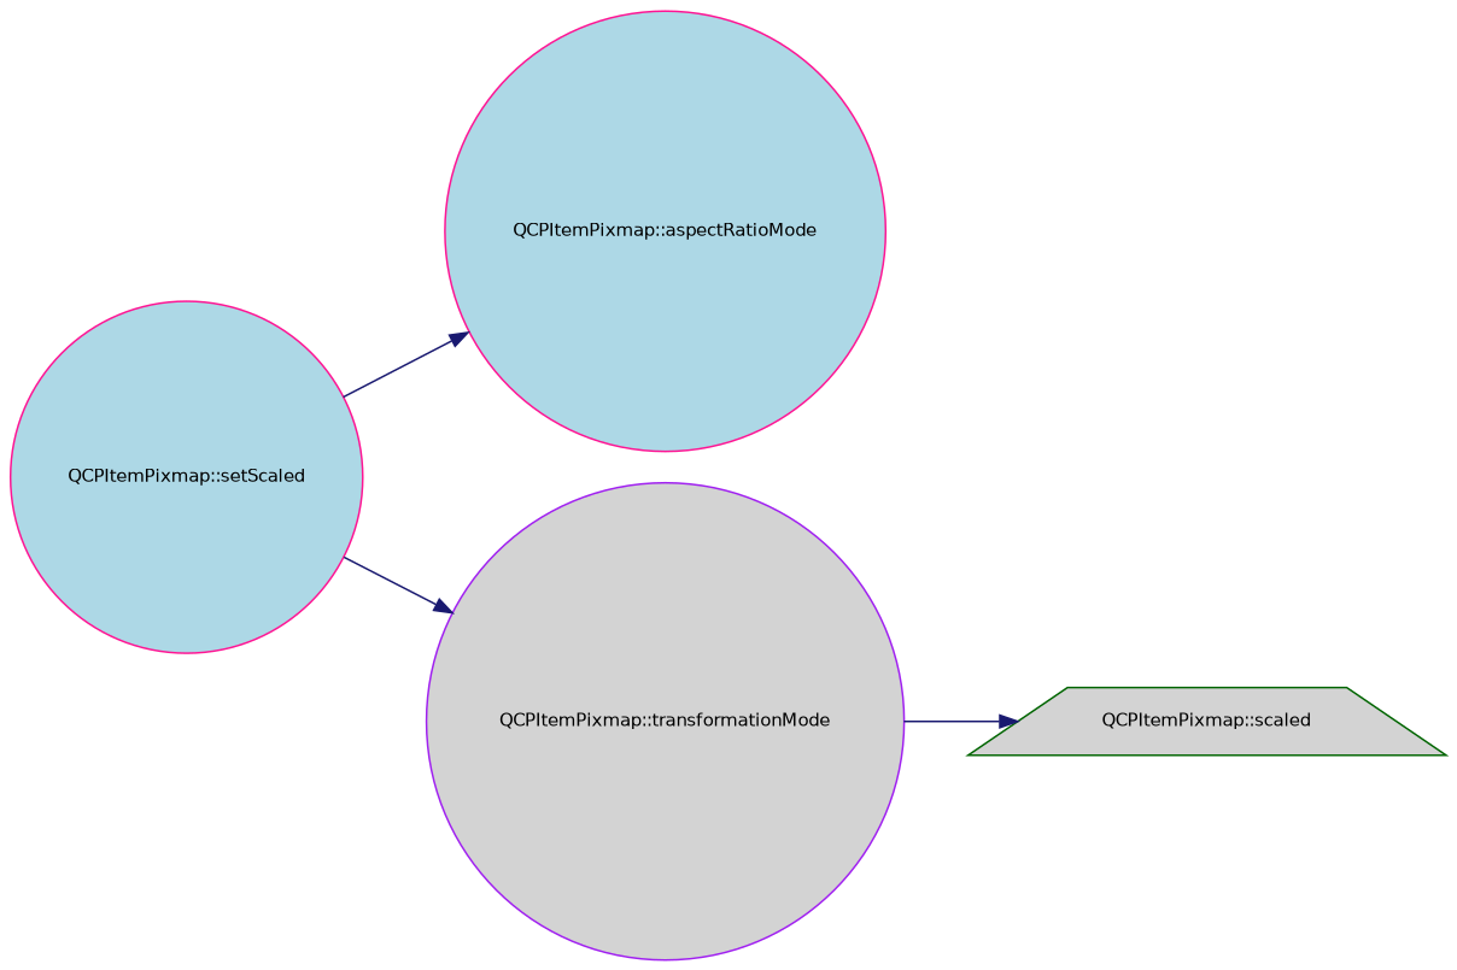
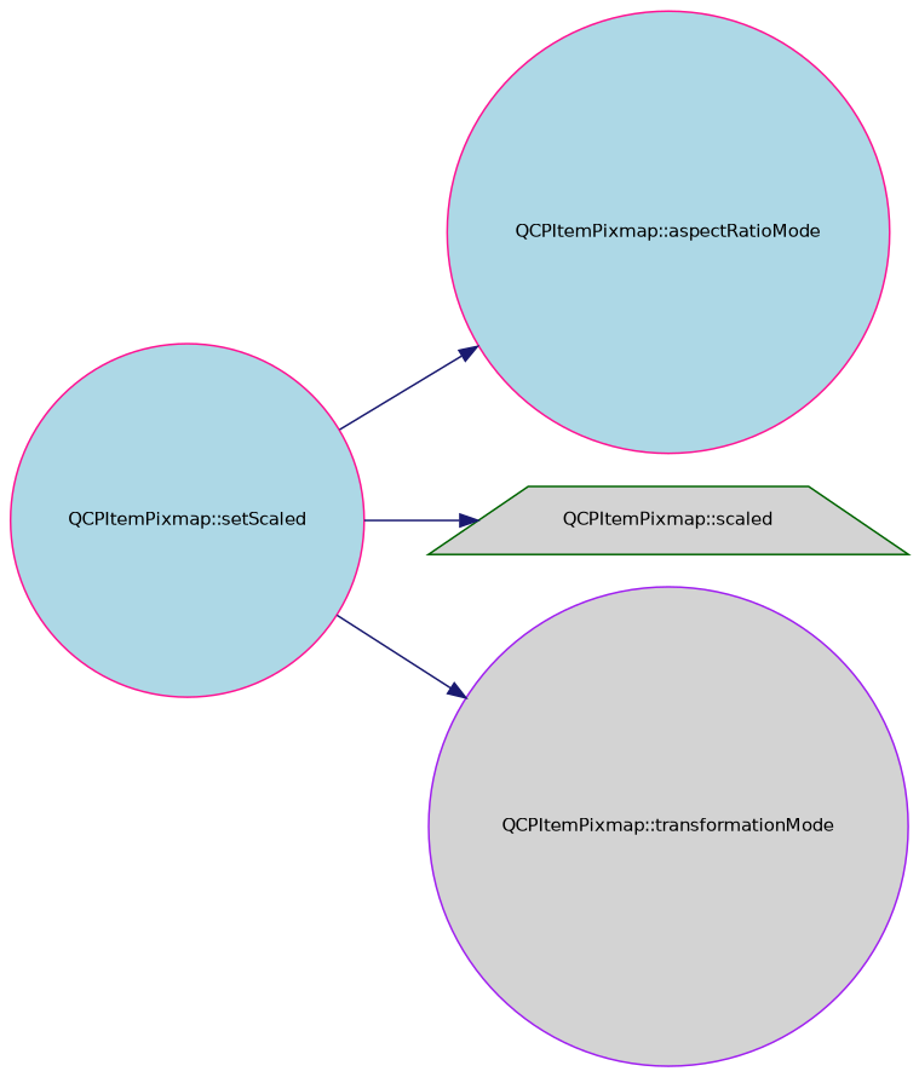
  digraph {
    rankdir=LR
    node [color=deeppink fillcolor=lightblue fontname=Helvetica fontsize=10 shape=circle style=filled]
    edge [color=midnightblue fontname=Helvetica fontsize=10 labelfontname=Helvetica labelfontsize=10 style=solid]
    n1 [fontcolor=black height=0.2 label="QCPItemPixmap::setScaled" width=0.4]
    n2 [height=0.2 label="QCPItemPixmap::aspectRatioMode" width=0.4]
    n3 [color=darkgreen fillcolor=lightgrey height=0.2 label="QCPItemPixmap::scaled" shape=trapezium width=0.4]
    n4 [color=purple fillcolor=lightgrey height=0.2 label="QCPItemPixmap::transformationMode" width=0.4]
    n1 -> n2
-   n4 -> n3
+   n1 -> n3
    n1 -> n4
  }
